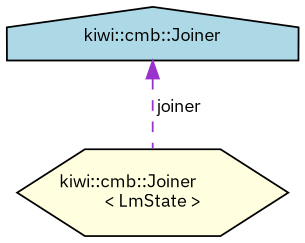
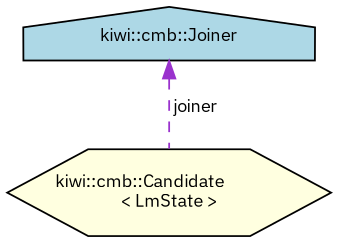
  digraph {
    fontname="IBM Plex Sans"
    node [color=black fontname="IBM Plex Sans" fontsize=10 style=filled]
-   n1 [fillcolor=lightyellow fontcolor=black height=0.2 label="kiwi::cmb::Joiner\l\< LmState \>" shape=hexagon width=0.4]
+   n1 [fillcolor=lightyellow fontcolor=black height=0.2 label="kiwi::cmb::Candidate\l\< LmState \>" shape=hexagon width=0.4]
    n2 [fillcolor=lightblue height=0.2 label="kiwi::cmb::Joiner" shape=house width=0.4]
    n2 -> n1 [color=darkorchid3 dir=back fontname="IBM Plex Sans" fontsize=10 label=" joiner" labelfontname=Helvetica labelfontsize=10 style=dashed]
  }
